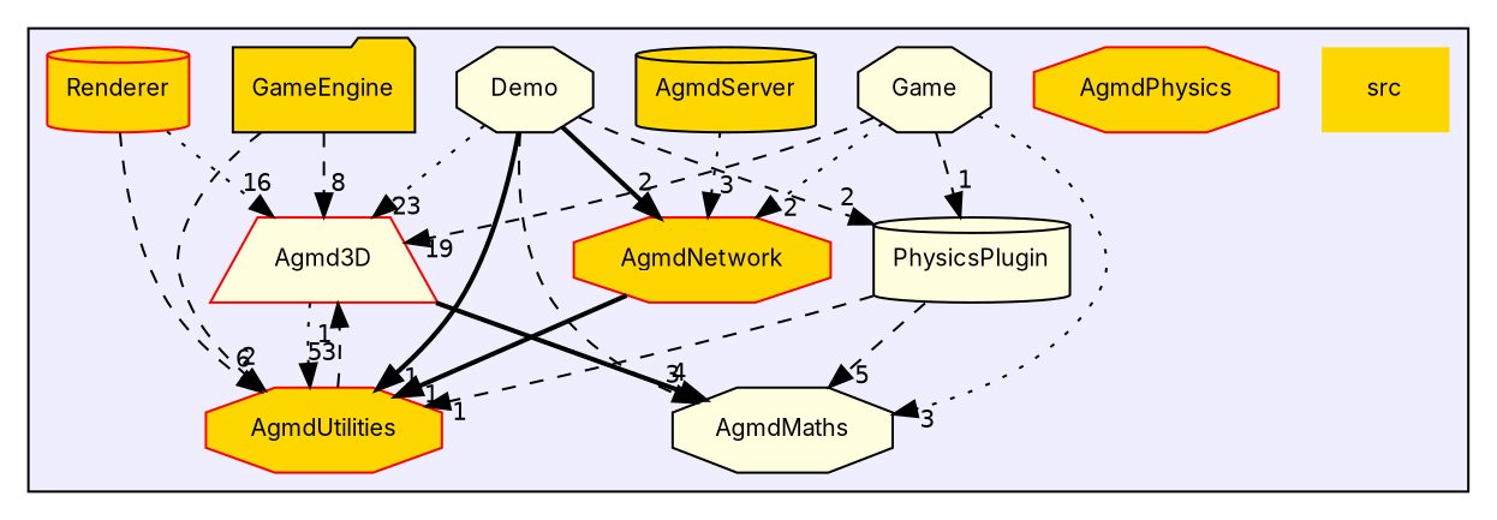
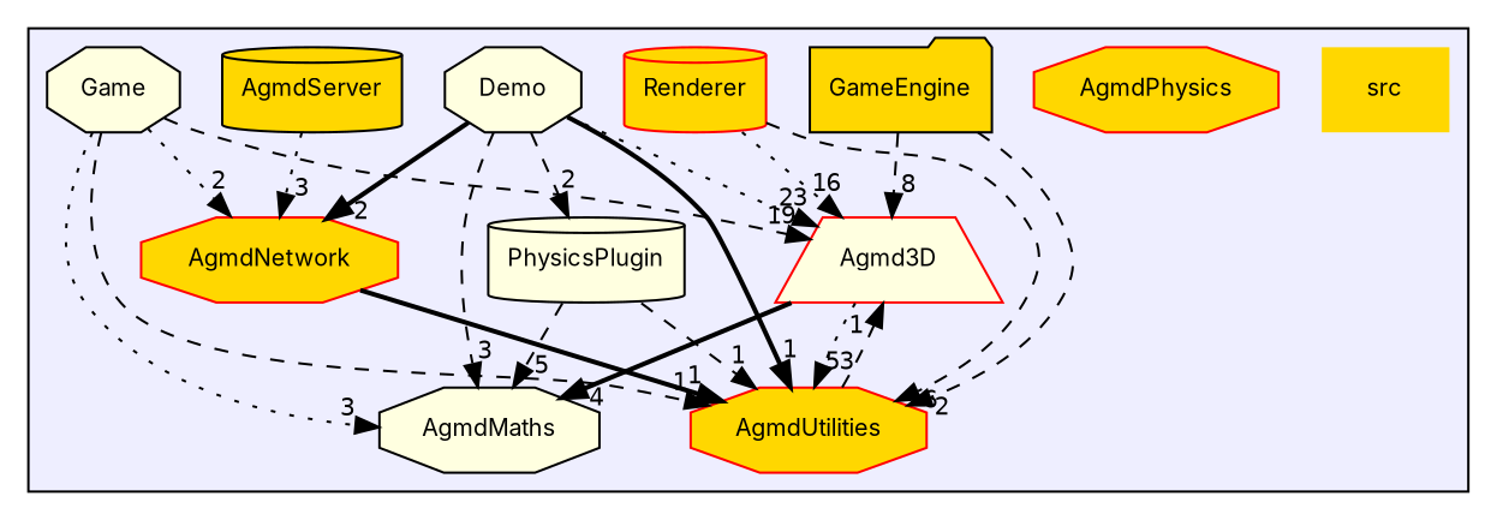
  digraph {
    compound=true
    fontname=Inter
    node [fillcolor=gold fontname=Inter fontsize=10 shape=octagon style=filled color=black]
    edge [fontname=Inter headlabel=1 labeldistance=1.5 labelfontname=Helvetica labelfontsize=10 style=dashed]
    n1 [label=src shape=plaintext color=""]
    n2 [color=red fillcolor=lightyellow label=Agmd3D shape=trapezium]
    n3 [fillcolor=lightyellow label=AgmdMaths]
    n4 [color=red label=AgmdNetwork]
    n5 [color=red label=AgmdPhysics]
    n6 [label=AgmdServer shape=cylinder]
    n7 [color=red label=AgmdUtilities]
    n8 [fillcolor=lightyellow label=Demo]
    n9 [fillcolor=lightyellow label=Game]
    n10 [label=GameEngine shape=folder]
    n11 [fillcolor=lightyellow label=PhysicsPlugin shape=cylinder]
    n12 [color=red label=Renderer shape=cylinder]
    subgraph cluster_1 {
      bgcolor="#eeeeff"
      pencolor=black
      n1
      n2
      n3
      n4
      n5
      n6
      n7
      n8
      n9
      n10
      n11
      n12
    }
    n2 -> n3 [headlabel=4 style=bold]
    n2 -> n7 [headlabel=53 style=dotted]
    n4 -> n7 [style=bold]
    n6 -> n4 [headlabel=3 style=dotted]
    n7 -> n2
    n8 -> n2 [headlabel=23 style=dotted]
    n8 -> n3 [headlabel=3]
    n8 -> n4 [headlabel=2 style=bold]
    n8 -> n7 [style=bold]
    n8 -> n11 [headlabel=2]
    n9 -> n2 [headlabel=19]
    n9 -> n3 [headlabel=3 style=dotted]
    n9 -> n4 [headlabel=2 style=dotted]
-   n9 -> n11
+   n9 -> n7
    n10 -> n2 [headlabel=8]
    n10 -> n7 [headlabel=2]
    n11 -> n3 [headlabel=5]
    n11 -> n7
    n12 -> n2 [headlabel=16 style=dotted]
    n12 -> n7 [headlabel=6]
  }
